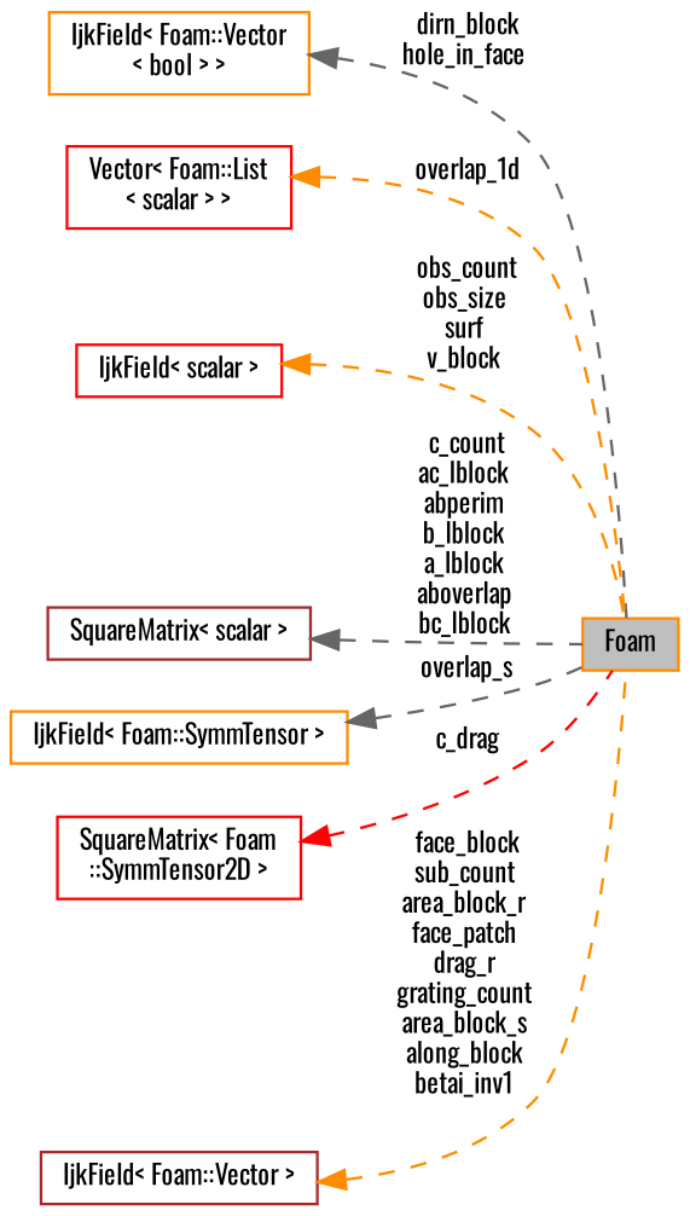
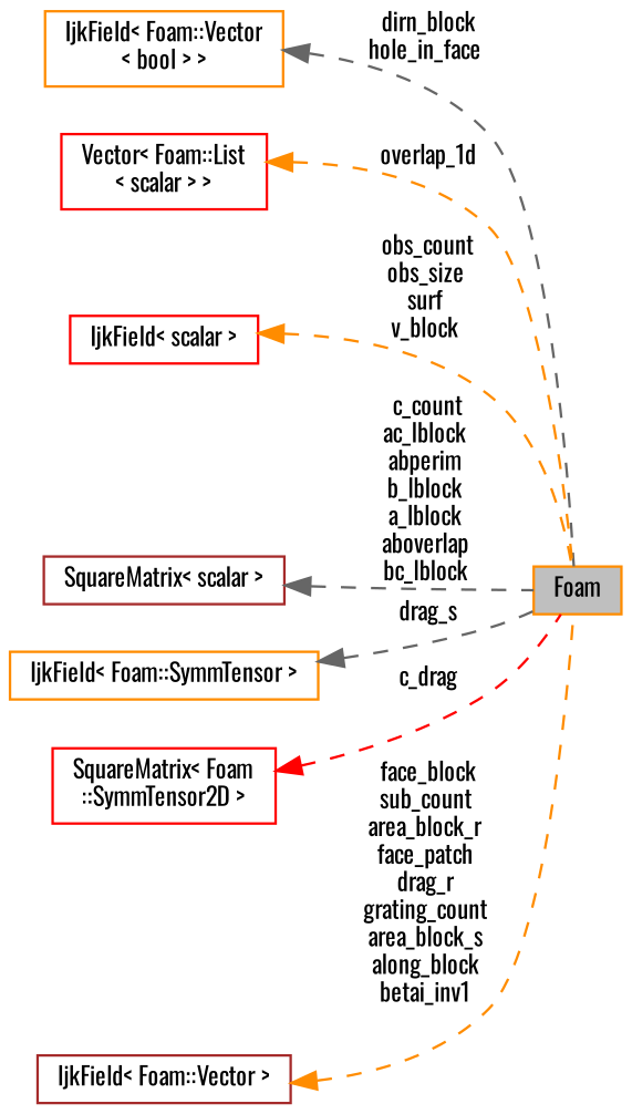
  digraph {
    fontname=Oswald
    rankdir=LR
    node [color=darkorange fontname=Oswald fontsize=10 shape=record]
    edge [color=gray40 dir=back fontname=Oswald fontsize=10 labelfontname=Helvetica labelfontsize=10 style=dashed]
    n1 [fillcolor=grey75 fontcolor=black height=0.2 label=Foam style=filled width=0.4]
    n2 [height=0.2 label="IjkField\< Foam::Vector\l\< bool \> \>" width=0.4]
    n3 [color=red height=0.2 label="Vector\< Foam::List\l\< scalar \> \>" width=0.4]
    n4 [color=red height=0.2 label="IjkField\< scalar \>" width=0.4]
    n5 [color=brown height=0.2 label="SquareMatrix\< scalar \>" width=0.4]
    n6 [height=0.2 label="IjkField\< Foam::SymmTensor \>" width=0.4]
    n7 [color=red height=0.2 label="SquareMatrix\< Foam\l::SymmTensor2D \>" width=0.4]
    n8 [color=brown height=0.2 label="IjkField\< Foam::Vector \>" width=0.4]
    n2 -> n1 [label=" dirn_block\nhole_in_face"]
    n3 -> n1 [color=darkorange label=" overlap_1d"]
    n4 -> n1 [color=darkorange label=" obs_count\nobs_size\nsurf\nv_block"]
    n5 -> n1 [label=" c_count\nac_lblock\nabperim\nb_lblock\na_lblock\naboverlap\nbc_lblock"]
-   n6 -> n1 [label=" overlap_s"]
+   n6 -> n1 [label=" drag_s"]
    n7 -> n1 [color=red label=" c_drag"]
    n8 -> n1 [color=darkorange label=" face_block\nsub_count\narea_block_r\nface_patch\ndrag_r\ngrating_count\narea_block_s\nalong_block\nbetai_inv1"]
  }
